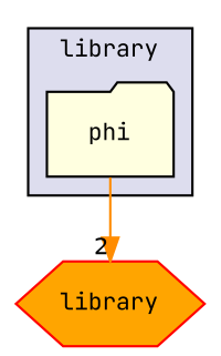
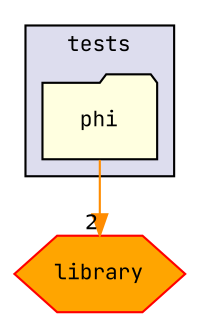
  digraph {
    compound=true
    fontname="JetBrains Mono"
    node [fontname="JetBrains Mono" fontsize=10 style=filled]
    n1 [fillcolor=lightyellow label=phi pencolor=black shape=folder]
    n2 [color=red fillcolor=orange label=library shape=hexagon]
    subgraph cluster_1 {
      bgcolor="#ddddee"
      fontsize=10
-     label=library
+     label=tests
      pencolor=black
      n1
    }
    n1 -> n2 [headlabel=2 labeldistance=1.5 labelfontname=Helvetica labelfontsize=10 color=darkorange fontname="JetBrains Mono"]
  }
